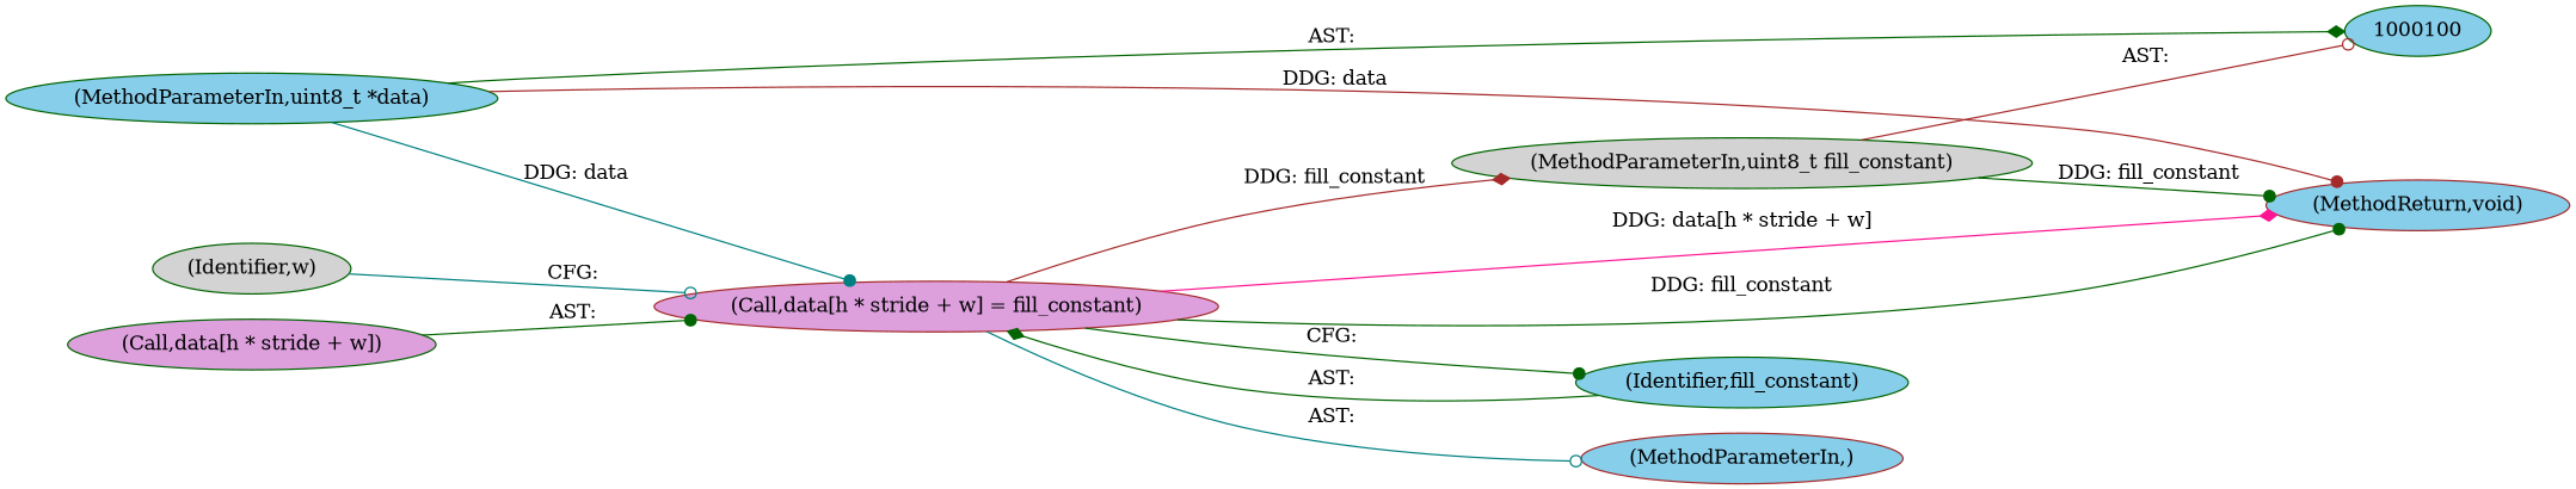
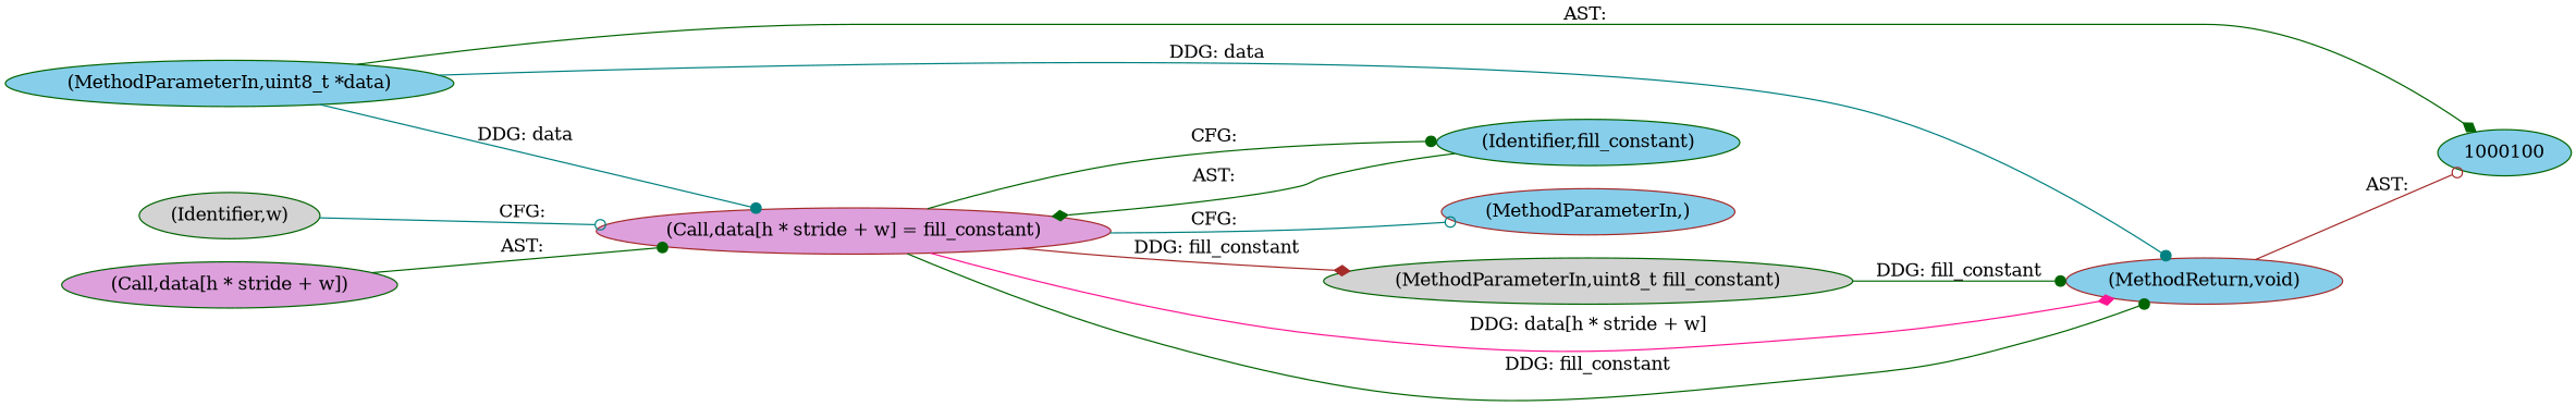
  digraph {
    rankdir=LR
    node [color=darkgreen fillcolor=skyblue style=filled]
    edge [arrowhead=dot color=darkgreen]
    n1 [color=brown fillcolor=plum label="(Call,data[h * stride + w] = fill_constant)"]
    n2 [label="(Identifier,fill_constant)"]
    n3 [color=brown label="(MethodParameterIn,)"]
    n4 [color=brown label="(MethodReturn,void)"]
    n5 [fillcolor=lightgrey label="(MethodParameterIn,uint8_t fill_constant)"]
    1000100
    n7 [label="(MethodParameterIn,uint8_t *data)"]
    n8 [fillcolor=lightgrey label="(Identifier,w)"]
    n9 [fillcolor=plum label="(Call,data[h * stride + w])"]
    n1 -> n2 [label="CFG: "]
-   n1 -> n3 [arrowhead=odot color=teal label="AST: "]
+   n1 -> n3 [arrowhead=odot color=teal label="CFG: "]
    n1 -> n4 [arrowhead=diamond color=deeppink label="DDG: data[h * stride + w]"]
    n1 -> n4 [label="DDG: fill_constant"]
    n1 -> n5 [arrowhead=diamond color=brown label="DDG: fill_constant"]
    n2 -> n1 [arrowhead=diamond label="AST: "]
    n5 -> n4 [label="DDG: fill_constant"]
-   n5 -> 1000100 [arrowhead=odot color=brown label="AST: "]
+   n4 -> 1000100 [arrowhead=odot color=brown label="AST: "]
    n7 -> n1 [color=teal label="DDG: data"]
-   n7 -> n4 [color=brown label="DDG: data"]
+   n7 -> n4 [color=teal label="DDG: data"]
    n7 -> 1000100 [arrowhead=diamond label="AST: "]
    n8 -> n1 [arrowhead=odot color=teal label="CFG: "]
    n9 -> n1 [label="AST: "]
  }
